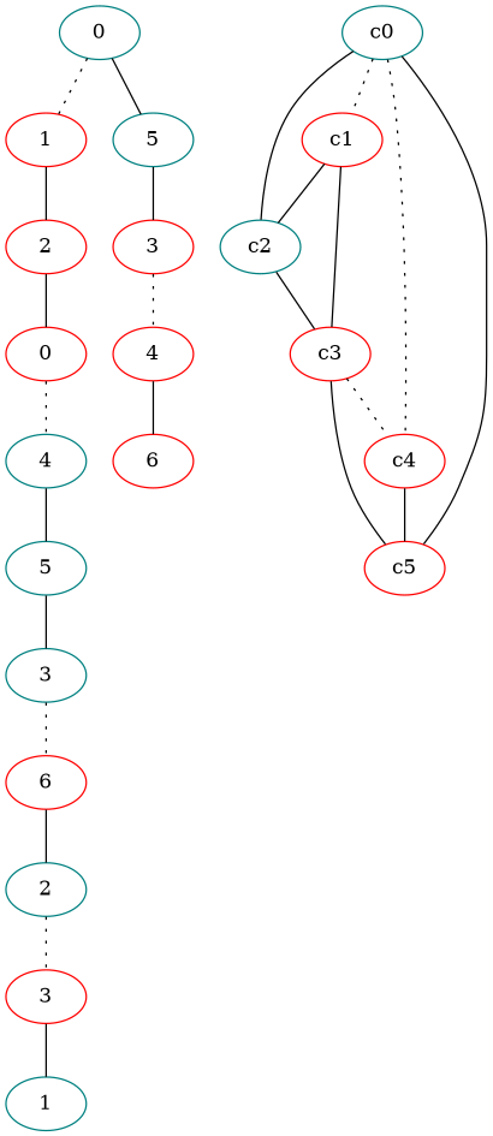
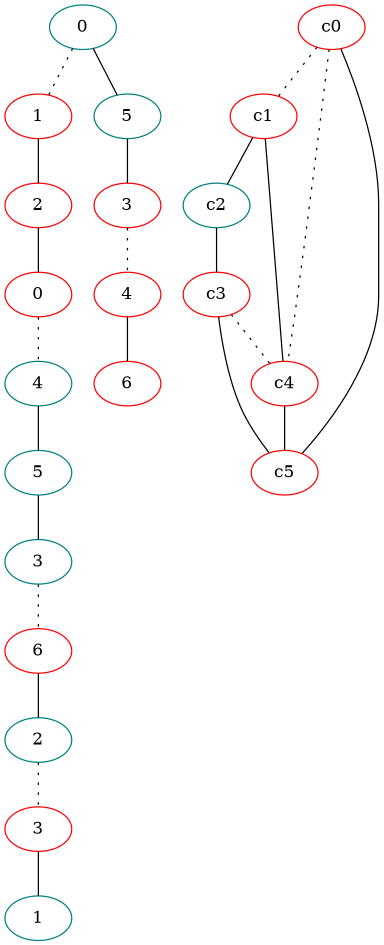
  graph {
    node [color=red]
    n1 [color=teal label=0]
    n2 [label=1]
    n3 [color=teal label=5]
    n4 [label=2]
    n5 [label=3]
    n6 [label=0]
    n7 [color=teal label=4]
    n8 [color=teal label=5]
    n9 [color=teal label=3]
    n10 [label=6]
    n11 [color=teal label=2]
    n12 [label=3]
    n13 [color=teal label=1]
    n14 [label=4]
    n15 [label=6]
-   c0 [color=teal]
+   c0
    c1
    c2 [color=teal]
    c4
    c5
    c3
    n1 -- n2 [style=dotted]
    n1 -- n3
    n2 -- n4
    n3 -- n5
    n4 -- n6
    n5 -- n14 [style=dotted]
    n6 -- n7 [style=dotted]
    n7 -- n8
    n8 -- n9
    n9 -- n10 [style=dotted]
    n10 -- n11
    n11 -- n12 [style=dotted]
    n12 -- n13
    n14 -- n15
    c0 -- c1 [style=dotted]
-   c0 -- c2
    c0 -- c4 [style=dotted]
    c0 -- c5
    c1 -- c2
-   c1 -- c3
+   c1 -- c4
    c2 -- c3 [style=solid]
    c4 -- c5
    c3 -- c4 [style=dotted]
    c3 -- c5
  }
